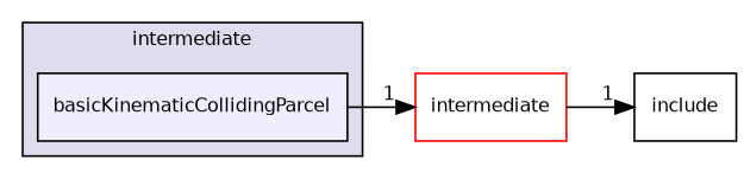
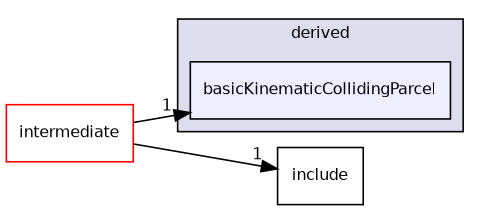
  digraph {
    compound=true
    rankdir=LR
    node [fontname=Helvetica fontsize=10 shape=box]
    edge [headlabel=1 labeldistance=1.5 labelfontname=Helvetica labelfontsize=10]
    n1 [fillcolor="#eeeeff" label=basicKinematicCollidingParcel pencolor=black style=filled]
    n2 [color=red label=intermediate]
    n3 [label=include]
    subgraph cluster_1 {
      bgcolor="#ddddee"
      fontname=Helvetica
      fontsize=10
-     label=intermediate
+     label=derived
      pencolor=black
      n1
    }
-   n1 -> n2
+   n2 -> n1
    n2 -> n3
  }
